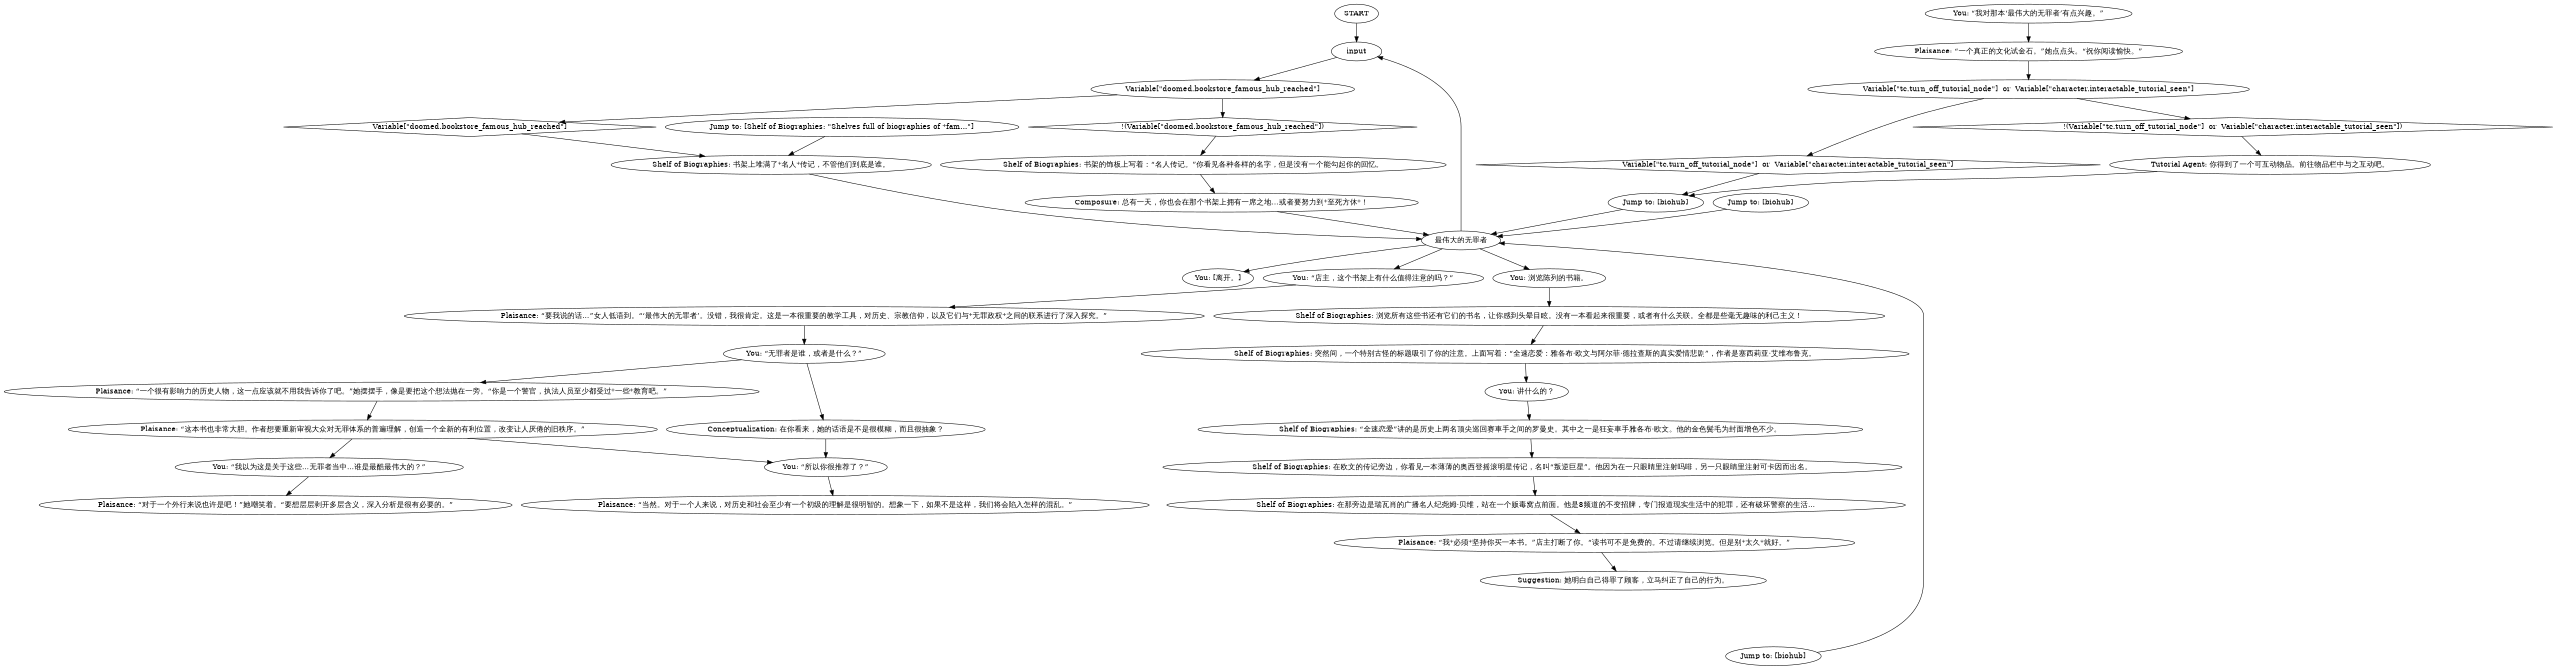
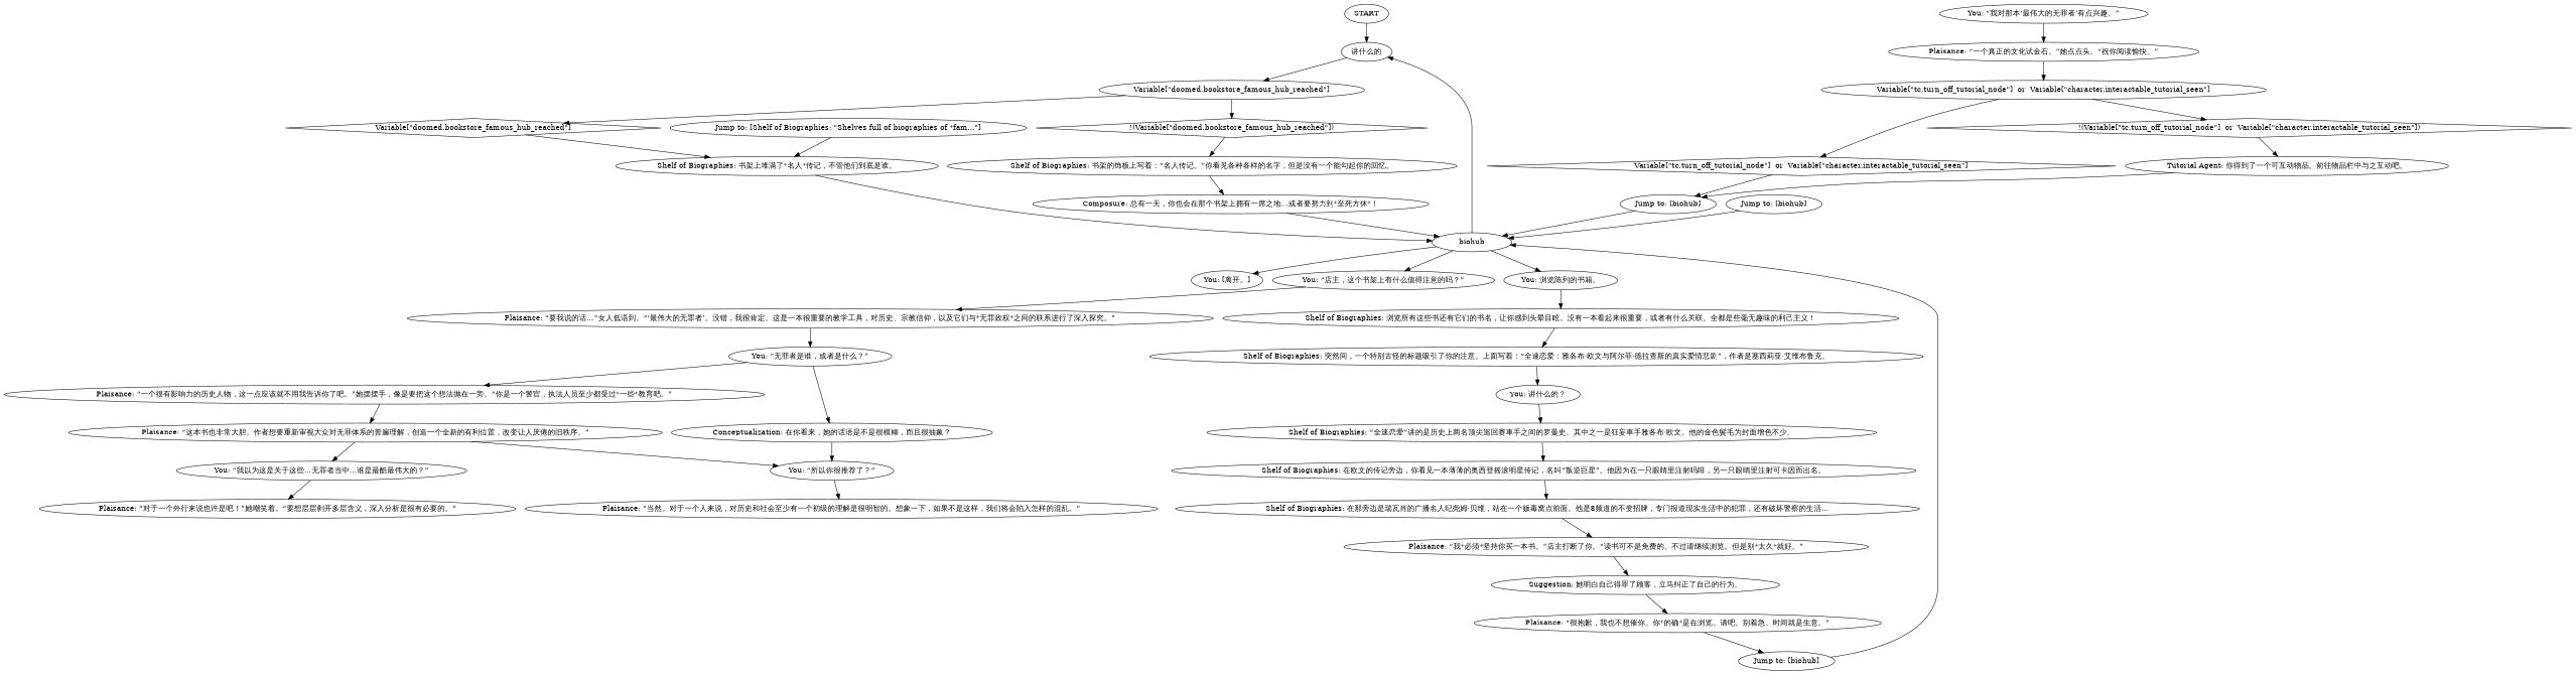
  digraph {
    n1 [label=START]
-   n2 [label=input]
+   n2 [label="讲什么的"]
    n3 [label="Variable[\"doomed.bookstore_famous_hub_reached\"]"]
    n4 [label="Variable[\"doomed.bookstore_famous_hub_reached\"]" shape=diamond]
    n5 [label="!(Variable[\"doomed.bookstore_famous_hub_reached\"])" shape=diamond]
    n6 [label="Plaisance: “一个很有影响力的历史人物，这一点应该就不用我告诉你了吧。”她摆摆手，像是要把这个想法抛在一旁。“你是一个警官，执法人员至少都受过*一些*教育吧。”"]
    n7 [label="Plaisance: “这本书也非常大胆。作者想要重新审视大众对无罪体系的普遍理解，创造一个全新的有利位置，改变让人厌倦的旧秩序。”"]
    n8 [label="You: “我以为这是关于这些…无罪者当中…谁是最酷最伟大的？”"]
    n9 [label="You: “所以你很推荐了？”"]
    n10 [label="Shelf of Biographies: “全速恋爱”讲的是历史上两名顶尖巡回赛車手之间的罗曼史。其中之一是狂妄車手雅各布·欧文。他的金色鬓毛为封面增色不少。"]
    n11 [label="Shelf of Biographies: 在欧文的传记旁边，你看见一本薄薄的奥西登摇滚明星传记，名叫“叛逆巨星”。他因为在一只眼睛里注射吗啡，另一只眼睛里注射可卡因而出名。"]
    n12 [label="Shelf of Biographies: 在那旁边是瑞瓦肖的广播名人纪尧姆·贝维，站在一个贩毒窝点前面。他是8频道的不变招牌，专门报道现实生活中的犯罪，还有破坏警察的生活…"]
    n13 [label="Plaisance: “我*必须*坚持你买一本书。”店主打断了你。“读书可不是免费的。不过请继续浏览。但是别*太久*就好。”"]
    n14 [label="Shelf of Biographies: 书架的饰板上写着：“名人传记。”你看见各种各样的名字，但是没有一个能勾起你的回忆。"]
    n15 [label="Composure: 总有一天，你也会在那个书架上拥有一席之地…或者要努力到*至死方休*！"]
-   n16 [label="最伟大的无罪者"]
+   n16 [label=biohub]
    n17 [label="Shelf of Biographies: 浏览所有这些书还有它们的书名，让你感到头晕目眩。没有一本看起来很重要，或者有什么关联。全都是些毫无趣味的利己主义！"]
    n18 [label="Shelf of Biographies: 突然间，一个特别古怪的标题吸引了你的注意。上面写着：“全速恋爱：雅各布·欧文与阿尔菲·德拉查斯的真实爱情悲剧”，作者是塞西莉亚·艾维布鲁克。"]
    n19 [label="You: 讲什么的？"]
    n20 [label="Suggestion: 她明白自己得罪了顾客，立马纠正了自己的行为。"]
    n21 [label="You: [离开。]"]
    n22 [label="You: “店主，这个书架上有什么值得注意的吗？”"]
    n23 [label="You: 浏览陈列的书籍。"]
    n24 [label="You: “我对那本‘最伟大的无罪者’有点兴趣。”"]
    n25 [label="Plaisance: “一个真正的文化试金石。”她点点头。“祝你阅读愉快。”"]
    n26 [label="Plaisance: “要我说的话…”女人低语到。“‘最伟大的无罪者’。没错，我很肯定。这是一本很重要的教学工具，对历史、宗教信仰，以及它们与*无罪政权*之间的联系进行了深入探究。”"]
    n27 [label="Jump to: [biohub]"]
+   n28 [label="Plaisance: “很抱歉，我也不想催你。你*的确*是在浏览。请吧。别着急。时间就是生意。”"]
    n29 [label="You: “无罪者是谁，或者是什么？”"]
    n30 [label="Conceptualization: 在你看来，她的话语是不是很模糊，而且很抽象？"]
    n31 [label="Variable[\"tc.turn_off_tutorial_node\"]  or  Variable[\"character.interactable_tutorial_seen\"]"]
    n32 [label="Variable[\"tc.turn_off_tutorial_node\"]  or  Variable[\"character.interactable_tutorial_seen\"]" shape=diamond]
    n33 [label="!(Variable[\"tc.turn_off_tutorial_node\"]  or  Variable[\"character.interactable_tutorial_seen\"])" shape=diamond]
    n34 [label="Tutorial Agent: 你得到了一个可互动物品。前往物品栏中与之互动吧。"]
    n35 [label="Plaisance: “对于一个外行来说也许是吧！”她嘲笑着。“要想层层剥开多层含义，深入分析是很有必要的。”"]
    n36 [label="Plaisance: “当然。对于一个人来说，对历史和社会至少有一个初级的理解是很明智的。想象一下，如果不是这样，我们将会陷入怎样的混乱。”"]
    n37 [label="Jump to: [biohub]"]
    n38 [label="Jump to: [biohub]"]
    n39 [label="Shelf of Biographies: 书架上堆满了*名人*传记，不管他们到底是谁。"]
    n40 [label="Jump to: [Shelf of Biographies: \"Shelves full of biographies of *fam...\"]"]
    n1 -> n2
    n2 -> n3
    n3 -> n4
    n3 -> n5
    n4 -> n39
    n5 -> n14
    n6 -> n7
    n7 -> n8
    n7 -> n9
    n8 -> n35
    n9 -> n36
    n10 -> n11
    n11 -> n12
    n12 -> n13
    n13 -> n20
    n14 -> n15
    n15 -> n16
    n16 -> n2
    n16 -> n21
    n16 -> n22
    n16 -> n23
    n17 -> n18
    n18 -> n19
    n19 -> n10
+   n20 -> n28
    n22 -> n26
    n23 -> n17
    n24 -> n25
    n25 -> n31
    n26 -> n29
    n27 -> n16
+   n28 -> n38
    n29 -> n6
    n29 -> n30
    n30 -> n9
    n31 -> n32
    n31 -> n33
    n32 -> n27
    n33 -> n34
    n34 -> n27
    n37 -> n16
    n38 -> n16
    n39 -> n16
    n40 -> n39
  }
